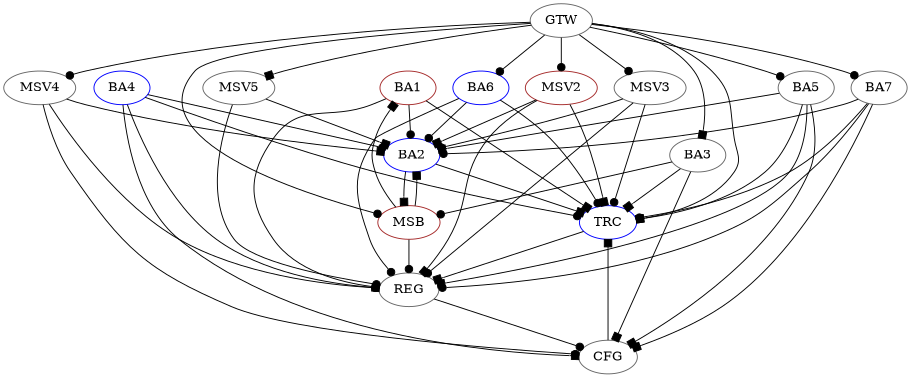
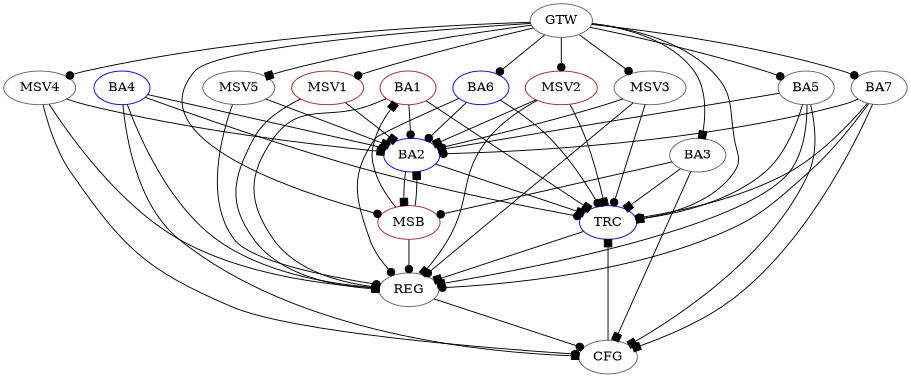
  strict digraph {
    node [color=gray40]
    edge [arrowhead=dot]
    n1 [color=brown label=BA1]
    n2 [color=blue label=BA2]
    n3 [label=REG]
    n4 [color=blue label=TRC]
    n5 [color=brown label=MSB]
    n6 [label=CFG]
    n7 [label=BA3]
    n8 [color=blue label=BA4]
    n9 [label=BA5]
    n10 [color=blue label=BA6]
    n11 [label=BA7]
    n12 [label=GTW]
+   n13 [color=brown label=MSV1]
    n14 [color=brown label=MSV2]
    n15 [label=MSV3]
    n16 [label=MSV4]
    n17 [label=MSV5]
    n1 -> n2
    n1 -> n3
    n1 -> n4 [arrowhead=box]
    n2 -> n4 [arrowhead=box]
    n2 -> n5 [arrowhead=box]
    n3 -> n6
    n4 -> n3 [arrowhead=box]
    n5 -> n1 [arrowhead=box]
    n5 -> n2 [arrowhead=box]
    n5 -> n3
    n6 -> n4 [arrowhead=box]
    n7 -> n4 [arrowhead=box]
    n7 -> n5
    n7 -> n6 [arrowhead=box]
    n8 -> n2
    n8 -> n3 [arrowhead=box]
    n8 -> n4
    n8 -> n6 [arrowhead=box]
    n9 -> n2 [arrowhead=box]
    n9 -> n3 [arrowhead=box]
    n9 -> n4 [arrowhead=box]
    n9 -> n6 [arrowhead=box]
    n10 -> n2
    n10 -> n3
    n10 -> n4
    n11 -> n2
    n11 -> n3
    n11 -> n4
    n11 -> n6 [arrowhead=box]
    n12 -> n4 [arrowhead=box]
    n12 -> n5
    n12 -> n7 [arrowhead=box]
    n12 -> n9
    n12 -> n10
    n12 -> n11
+   n12 -> n13
    n12 -> n14
    n12 -> n15
    n12 -> n16
    n12 -> n17 [arrowhead=box]
+   n13 -> n2 [arrowhead=box]
+   n13 -> n3 [arrowhead=box]
    n14 -> n2 [arrowhead=box]
    n14 -> n3 [arrowhead=box]
    n14 -> n4 [arrowhead=box]
    n15 -> n2
    n15 -> n3
    n15 -> n4
    n16 -> n2 [arrowhead=box]
    n16 -> n3
    n16 -> n6
    n17 -> n2 [arrowhead=box]
    n17 -> n3
  }
